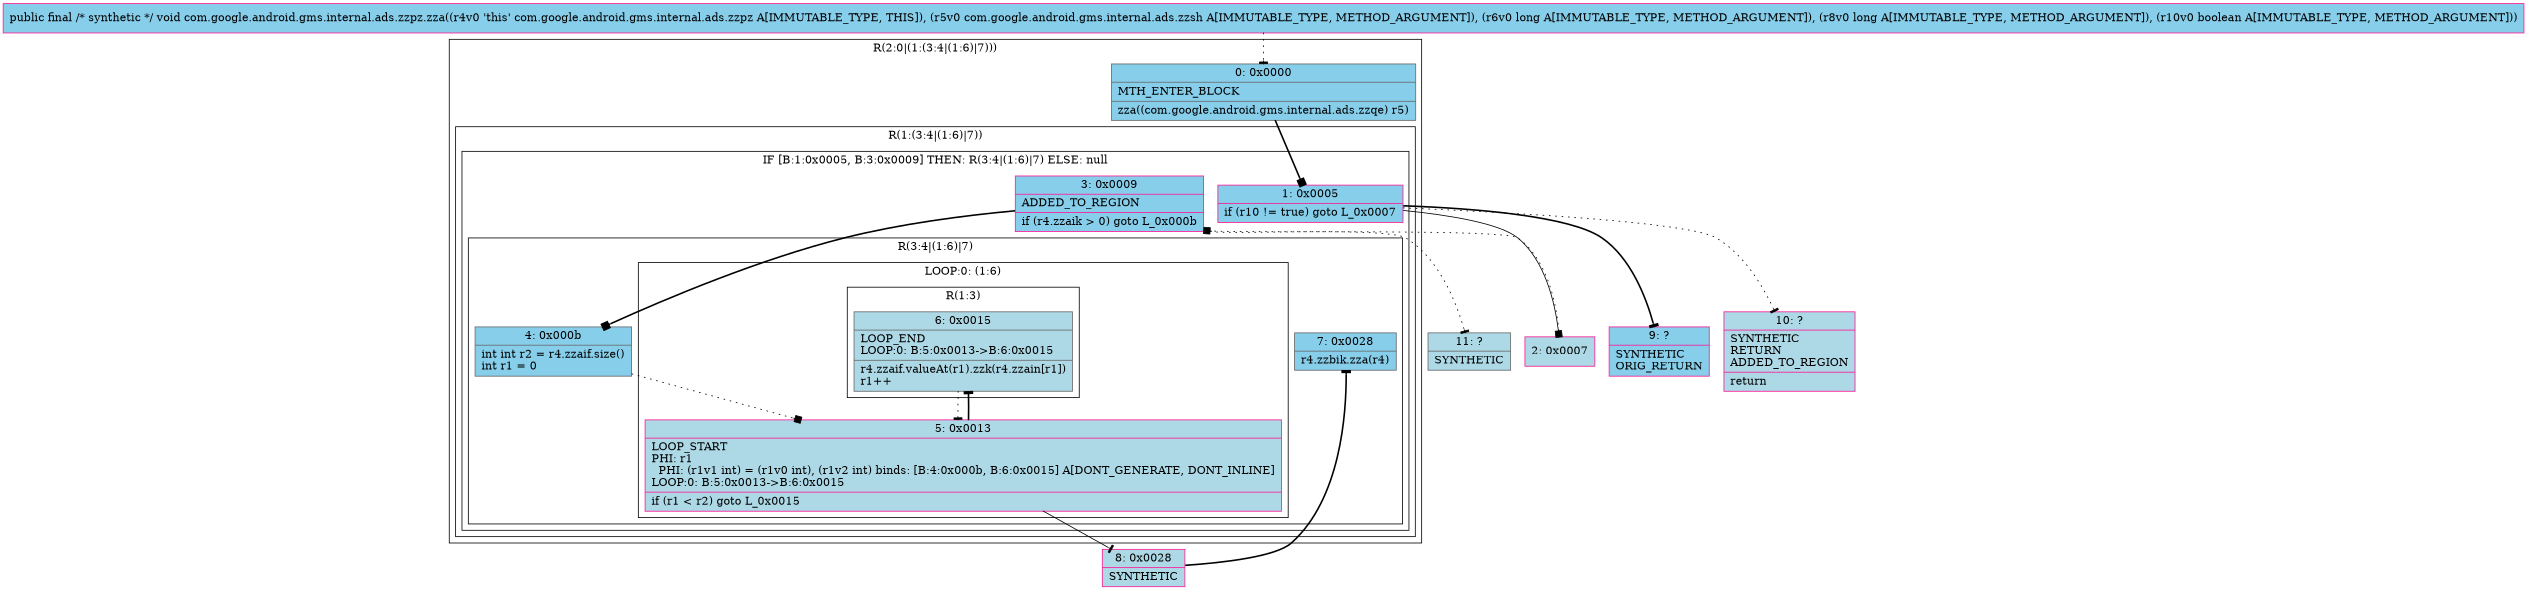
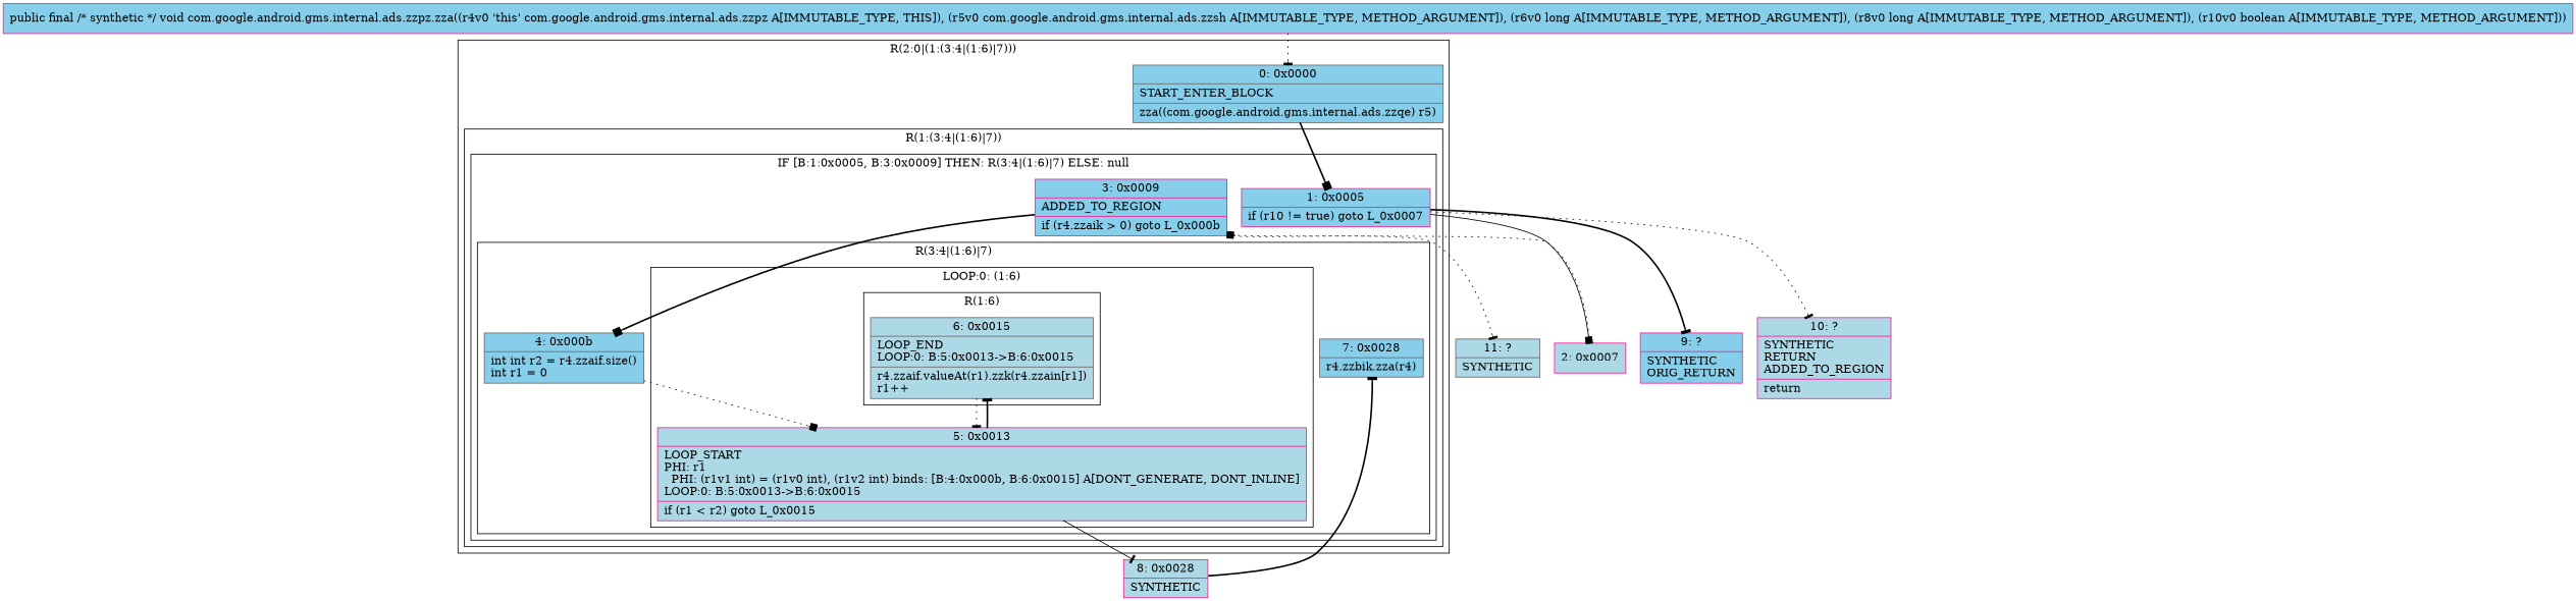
  digraph {
    node [color=deeppink fillcolor=skyblue shape=record style=filled]
    edge [arrowhead=tee style=dotted]
    n1 [color=gray40 fillcolor=lightblue label="{6\:\ 0x0015|LOOP_END\lLOOP:0: B:5:0x0013\-\>B:6:0x0015\l|r4.zzaif.valueAt(r1).zzk(r4.zzain[r1])\lr1++\l}"]
    n2 [fillcolor=lightblue label="{5\:\ 0x0013|LOOP_START\lPHI: r1 \l  PHI: (r1v1 int) = (r1v0 int), (r1v2 int) binds: [B:4:0x000b, B:6:0x0015] A[DONT_GENERATE, DONT_INLINE]\lLOOP:0: B:5:0x0013\-\>B:6:0x0015\l|if (r1 \< r2) goto L_0x0015\l}"]
    n3 [color=gray40 label="{4\:\ 0x000b|int int r2 = r4.zzaif.size()\lint r1 = 0\l}"]
    n4 [color=gray40 label="{7\:\ 0x0028|r4.zzbik.zza(r4)\l}"]
    n5 [label="{1\:\ 0x0005|if (r10 != true) goto L_0x0007\l}"]
    n6 [label="{3\:\ 0x0009|ADDED_TO_REGION\l|if (r4.zzaik \> 0) goto L_0x000b\l}"]
-   n7 [color=gray40 label="{0\:\ 0x0000|MTH_ENTER_BLOCK\l|zza((com.google.android.gms.internal.ads.zzqe) r5)\l}"]
+   n7 [color=gray40 label="{0\:\ 0x0000|START_ENTER_BLOCK\l|zza((com.google.android.gms.internal.ads.zzqe) r5)\l}"]
    n8 [fillcolor=lightblue label="{8\:\ 0x0028|SYNTHETIC\l}"]
    n9 [fillcolor=lightblue label="{2\:\ 0x0007}"]
    n10 [fillcolor=lightblue label="{10\:\ ?|SYNTHETIC\lRETURN\lADDED_TO_REGION\l|return\l}"]
    n11 [label="{9\:\ ?|SYNTHETIC\lORIG_RETURN\l}"]
    n12 [color=gray40 fillcolor=lightblue label="{11\:\ ?|SYNTHETIC\l}"]
    n13 [label="{public final \/* synthetic *\/ void com.google.android.gms.internal.ads.zzpz.zza((r4v0 'this' com.google.android.gms.internal.ads.zzpz A[IMMUTABLE_TYPE, THIS]), (r5v0 com.google.android.gms.internal.ads.zzsh A[IMMUTABLE_TYPE, METHOD_ARGUMENT]), (r6v0 long A[IMMUTABLE_TYPE, METHOD_ARGUMENT]), (r8v0 long A[IMMUTABLE_TYPE, METHOD_ARGUMENT]), (r10v0 boolean A[IMMUTABLE_TYPE, METHOD_ARGUMENT])) }"]
    subgraph cluster_1 {
      label="R(2:0|(1:(3:4|(1:6)|7)))"
      n7
      subgraph cluster_2 {
        label="R(1:(3:4|(1:6)|7))"
        subgraph cluster_3 {
          label="IF [B:1:0x0005, B:3:0x0009] THEN: R(3:4|(1:6)|7) ELSE: null"
          n5
          n6
          subgraph cluster_4 {
            label="R(3:4|(1:6)|7)"
            n3
            n4
            subgraph cluster_5 {
              label="LOOP:0: (1:6)"
              n2
              subgraph cluster_6 {
-               label="R(1:3)"
+               label="R(1:6)"
                n1
              }
            }
          }
        }
      }
    }
    n1 -> n2
    n2 -> n1 [style=bold]
    n2 -> n8 [style=solid]
    n3 -> n2 [arrowhead=box]
    n5 -> n9 [arrowhead=box style=solid]
    n5 -> n10
    n5 -> n11 [style=bold]
    n6 -> n3 [arrowhead=box style=bold]
    n6 -> n12
    n7 -> n5 [arrowhead=box style=bold]
    n8 -> n4 [style=bold]
    n9 -> n6 [arrowhead=box]
    n13 -> n7
  }
